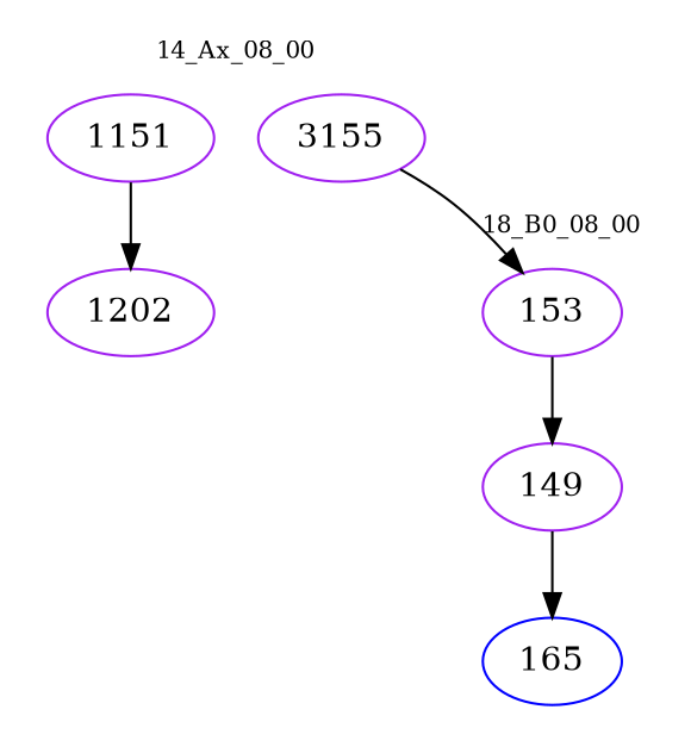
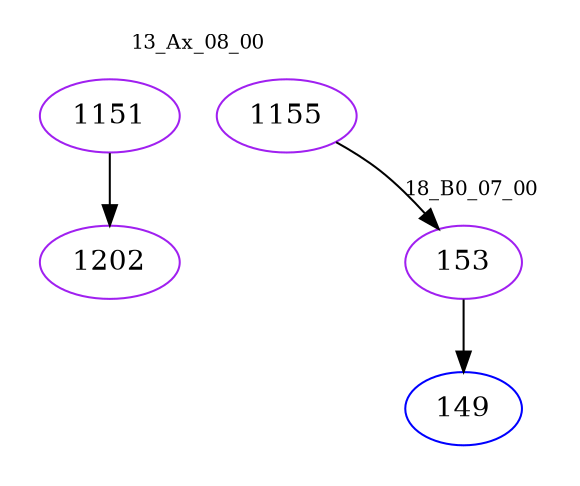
  digraph {
    node [color=purple]
    edge [color=black]
-   n1 [label=3155]
+   n1 [label=1155]
    n2 [label=1151]
    n3 [label=1202]
    n4 [label=153]
-   n5 [label=149]
-   n6 [color=blue label=165]
+   n5 [color=blue label=149]
    subgraph cluster_1 {
      color=white
      fontsize=10
-     label="14_Ax_08_00"
+     label="13_Ax_08_00"
      n1
      n2
      n3
    }
    subgraph cluster_2 {
      color=white
      fontsize=10
-     label="18_B0_08_00"
+     label="18_B0_07_00"
      n4
      n5
-     n6
    }
    n1 -> n4
    n2 -> n3
    n4 -> n5
-   n5 -> n6
  }
